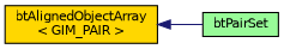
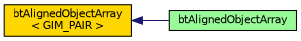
  digraph {
    rankdir=LR
    node [color=black fontname=Helvetica fontsize=10 shape=record style=filled]
-   n1 [fillcolor=palegreen fontcolor=black height=0.2 label=btPairSet width=0.4]
+   n1 [fillcolor=palegreen fontcolor=black height=0.2 label=btAlignedObjectArray width=0.4]
    n2 [fillcolor=gold height=0.2 label="btAlignedObjectArray\l\< GIM_PAIR \>" width=0.4]
    n2 -> n1 [color=midnightblue dir=back fontname=Helvetica fontsize=10 labelfontname=Helvetica labelfontsize=10 style=solid]
  }
